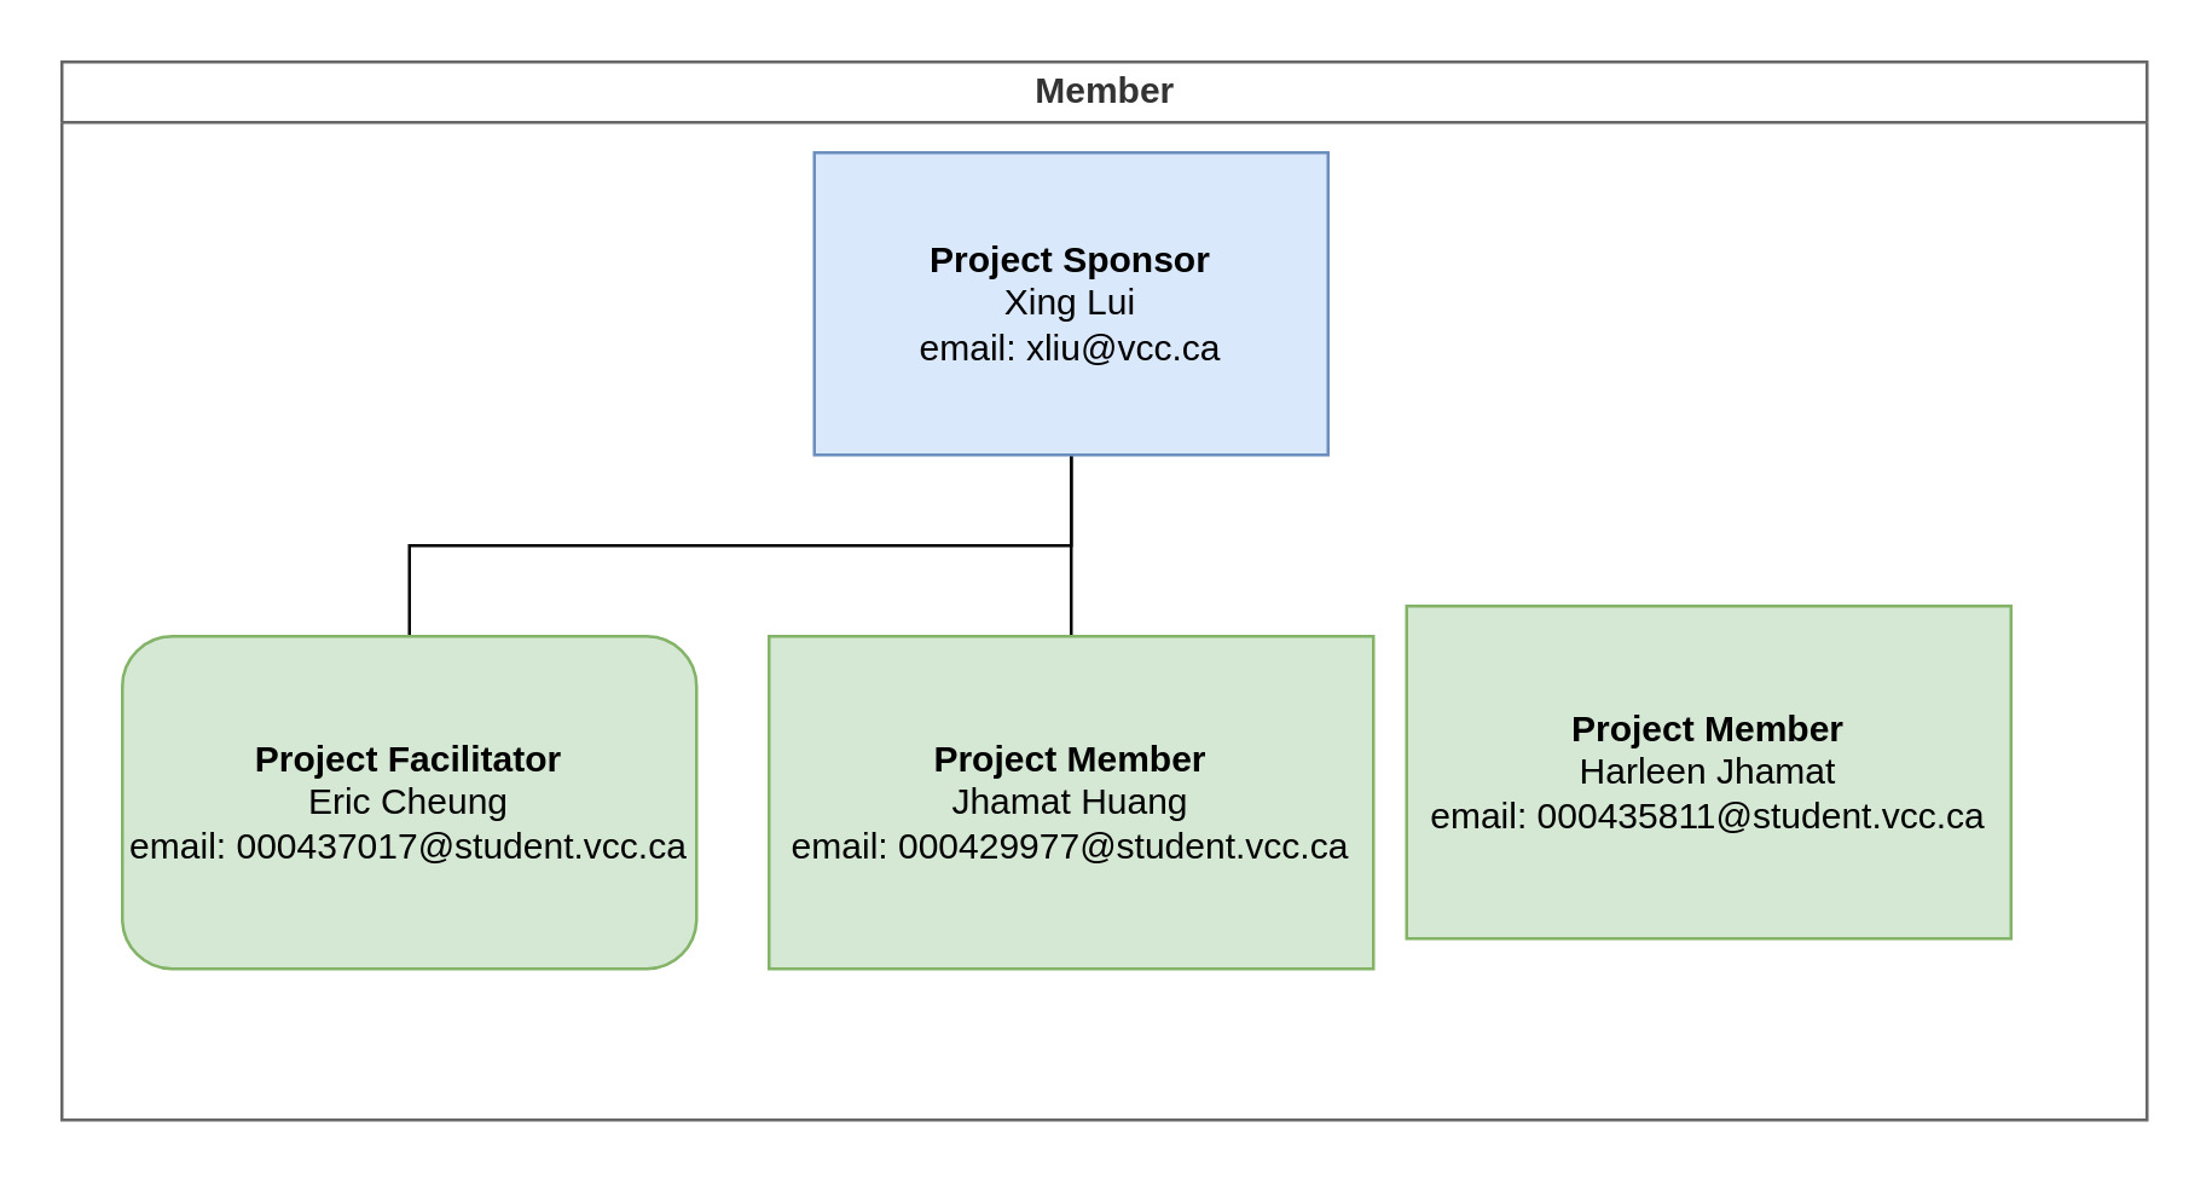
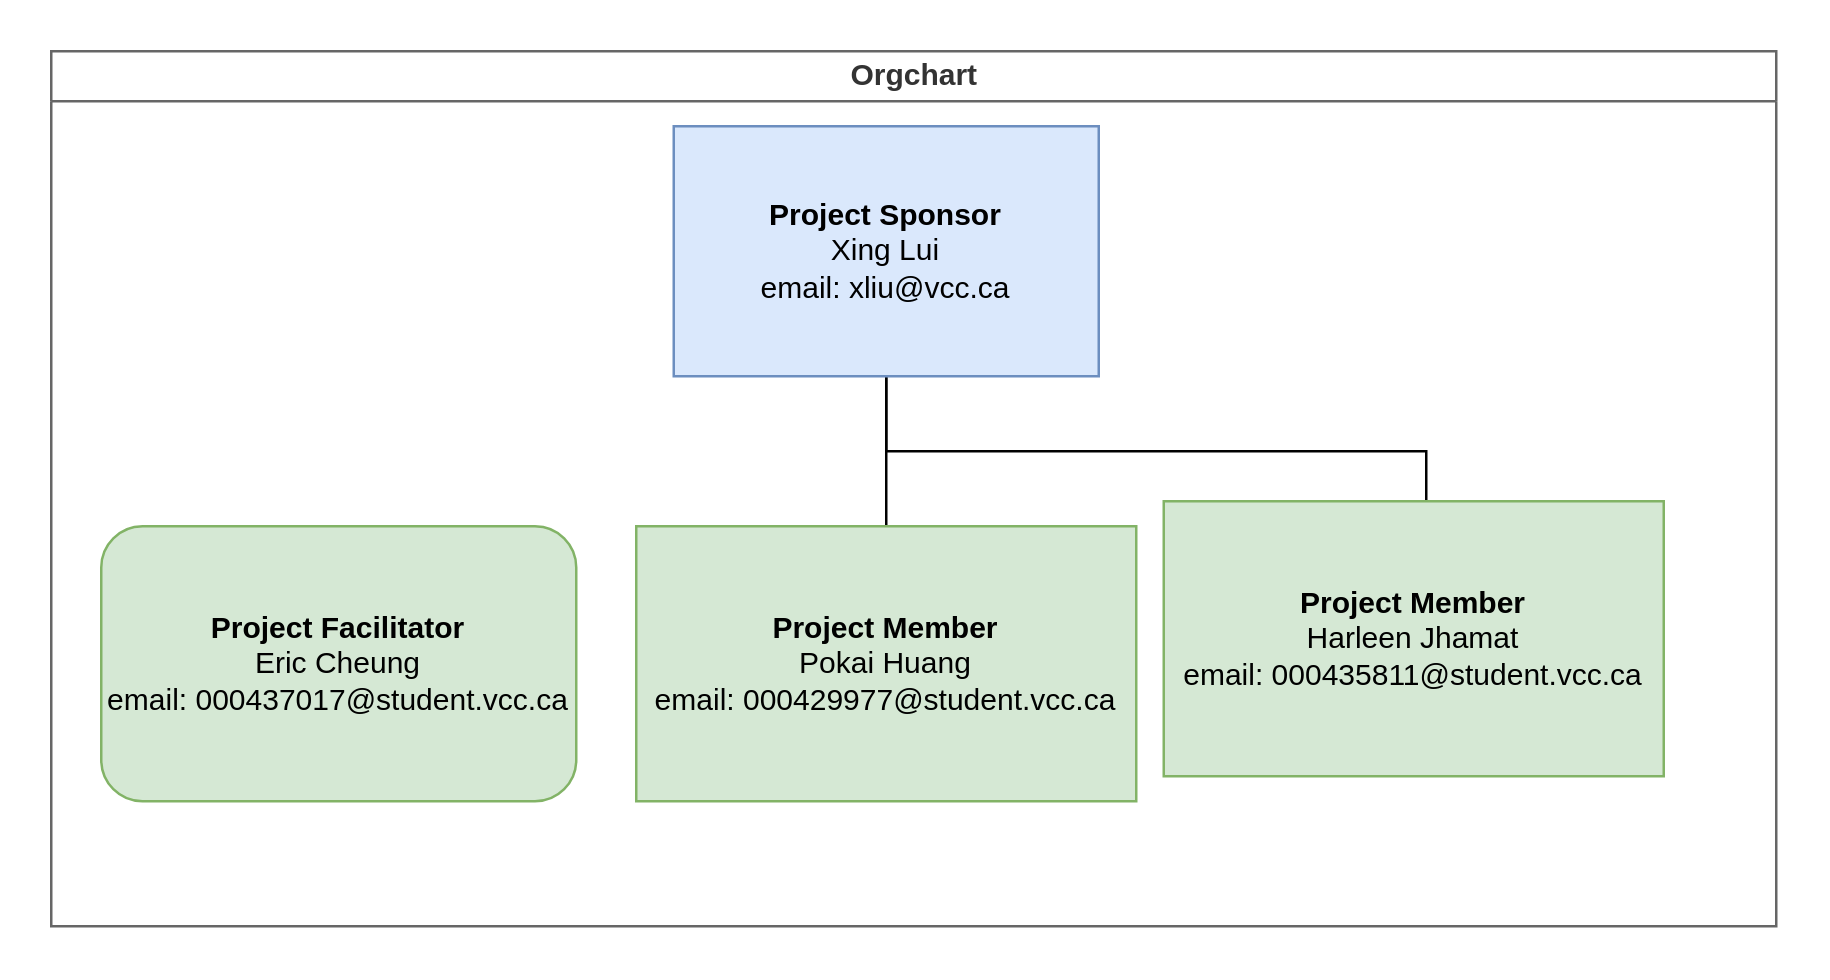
  <mxCell id="0" />
  <mxCell id="1" parent="0" />
- <mxCell id="2" value="Member" style="swimlane;html=1;startSize=20;horizontal=1;containerType=tree;newEdgeStyle={&quot;edgeStyle&quot;:&quot;elbowEdgeStyle&quot;,&quot;startArrow&quot;:&quot;none&quot;,&quot;endArrow&quot;:&quot;none&quot;};strokeColor=#666666;fontColor=#333333;fillColor=#FFFFFF;" parent="1" vertex="1"><mxGeometry x="20" y="20" width="690" height="350" as="geometry" /></mxCell>
- <mxCell id="3" value="" style="edgeStyle=elbowEdgeStyle;elbow=vertical;startArrow=none;endArrow=none;rounded=0;" parent="2" source="6" target="7" edge="1"><mxGeometry relative="1" as="geometry" /></mxCell>
+ <mxCell id="2" value="Orgchart" style="swimlane;html=1;startSize=20;horizontal=1;containerType=tree;newEdgeStyle={&quot;edgeStyle&quot;:&quot;elbowEdgeStyle&quot;,&quot;startArrow&quot;:&quot;none&quot;,&quot;endArrow&quot;:&quot;none&quot;};strokeColor=#666666;fontColor=#333333;fillColor=#FFFFFF;" parent="1" vertex="1"><mxGeometry x="20" y="20" width="690" height="350" as="geometry" /></mxCell>
  <mxCell id="4" value="" style="edgeStyle=elbowEdgeStyle;elbow=vertical;startArrow=none;endArrow=none;rounded=0;" parent="2" source="6" target="9" edge="1"><mxGeometry relative="1" as="geometry" /></mxCell>
+ <mxCell id="5" style="edgeStyle=orthogonalEdgeStyle;rounded=0;orthogonalLoop=1;jettySize=auto;html=1;entryX=0.5;entryY=0;entryDx=0;entryDy=0;endArrow=none;endFill=0;" parent="2" source="6" target="8" edge="1"><mxGeometry relative="1" as="geometry"><Array as="points"><mxPoint x="334" y="160" /><mxPoint x="550" y="160" /><mxPoint x="550" y="190" /></Array></mxGeometry></mxCell>
  <mxCell id="6" value="&lt;b&gt;Project Sponsor&lt;/b&gt;&lt;br&gt;Xing Lui&lt;br&gt;email: xliu@vcc.ca" style="whiteSpace=wrap;html=1;align=center;treeFolding=1;treeMoving=1;newEdgeStyle={&quot;edgeStyle&quot;:&quot;elbowEdgeStyle&quot;,&quot;startArrow&quot;:&quot;none&quot;,&quot;endArrow&quot;:&quot;none&quot;};fillColor=#dae8fc;strokeColor=#6c8ebf;" parent="2" vertex="1"><mxGeometry x="249" y="30" width="170" height="100" as="geometry" /></mxCell>
  <mxCell id="7" value="&lt;b&gt;Project Facilitator&lt;/b&gt;&lt;br&gt;Eric Cheung&lt;br&gt;email: 000437017@student.vcc.ca" style="whiteSpace=wrap;html=1;align=center;verticalAlign=middle;treeFolding=1;treeMoving=1;newEdgeStyle={&quot;edgeStyle&quot;:&quot;elbowEdgeStyle&quot;,&quot;startArrow&quot;:&quot;none&quot;,&quot;endArrow&quot;:&quot;none&quot;};fillColor=#d5e8d4;strokeColor=#82b366;rounded=1;" parent="2" vertex="1"><mxGeometry x="20" y="190" width="190" height="110" as="geometry" /></mxCell>
  <mxCell id="8" value="&lt;b&gt;Project Member&lt;/b&gt;&lt;br&gt;Harleen Jhamat&lt;br&gt;email: 000435811@student.vcc.ca" style="whiteSpace=wrap;html=1;align=center;verticalAlign=middle;treeFolding=1;treeMoving=1;newEdgeStyle={&quot;edgeStyle&quot;:&quot;elbowEdgeStyle&quot;,&quot;startArrow&quot;:&quot;none&quot;,&quot;endArrow&quot;:&quot;none&quot;};fillColor=#d5e8d4;strokeColor=#82b366;" parent="2" vertex="1"><mxGeometry x="445" y="180" width="200" height="110" as="geometry" /></mxCell>
- <mxCell id="9" value="&lt;b&gt;Project Member&lt;/b&gt;&lt;br&gt;Jhamat Huang&lt;br&gt;email: 000429977@student.vcc.ca" style="whiteSpace=wrap;html=1;align=center;verticalAlign=middle;treeFolding=1;treeMoving=1;newEdgeStyle={&quot;edgeStyle&quot;:&quot;elbowEdgeStyle&quot;,&quot;startArrow&quot;:&quot;none&quot;,&quot;endArrow&quot;:&quot;none&quot;};fillColor=#d5e8d4;strokeColor=#82b366;" parent="2" vertex="1"><mxGeometry x="234" y="190" width="200" height="110" as="geometry" /></mxCell>
+ <mxCell id="9" value="&lt;b&gt;Project Member&lt;/b&gt;&lt;br&gt;Pokai Huang&lt;br&gt;email: 000429977@student.vcc.ca" style="whiteSpace=wrap;html=1;align=center;verticalAlign=middle;treeFolding=1;treeMoving=1;newEdgeStyle={&quot;edgeStyle&quot;:&quot;elbowEdgeStyle&quot;,&quot;startArrow&quot;:&quot;none&quot;,&quot;endArrow&quot;:&quot;none&quot;};fillColor=#d5e8d4;strokeColor=#82b366;" parent="2" vertex="1"><mxGeometry x="234" y="190" width="200" height="110" as="geometry" /></mxCell>
